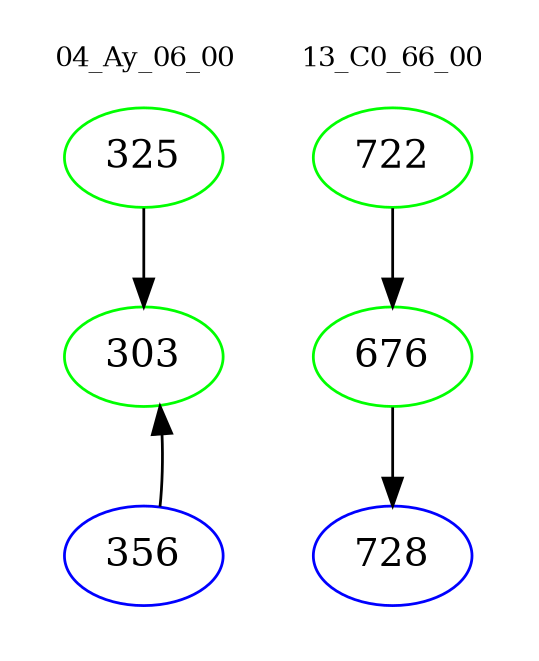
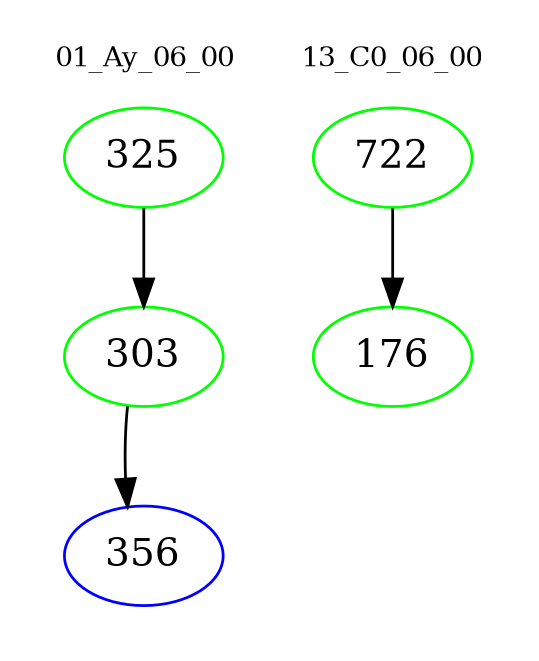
  digraph {
    node [color=green]
    edge [color=black]
    n1 [label=325]
    n2 [label=303]
    n3 [color=blue label=356]
    n4 [label=722]
-   n5 [label=676]
-   n6 [color=blue label=728]
+   n5 [label=176]
    subgraph cluster_1 {
      color=white
      fontsize=10
-     label="04_Ay_06_00"
+     label="01_Ay_06_00"
      n1
      n2
      n3
    }
    subgraph cluster_2 {
      color=white
      fontsize=10
-     label="13_C0_66_00"
+     label="13_C0_06_00"
      n4
      n5
-     n6
    }
    n1 -> n2
-   n3 -> n2
+   n2 -> n3
    n4 -> n5
-   n5 -> n6
  }
